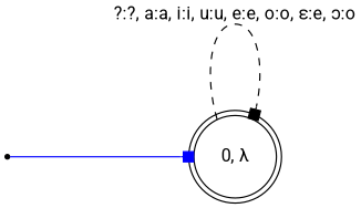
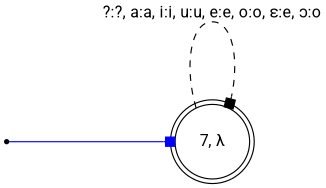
  digraph {
    nodesep=1
    rankdir=LR
    ranksep=2
    fontname=Roboto
    node [color=black fontname=Roboto]
    edge [arrowhead=box fontname=Roboto]
    start [shape=point]
-   "0, λ" [shape=doublecircle]
+   "0, λ" [shape=doublecircle label="7, λ"]
    start -> "0, λ" [color=blue style=solid]
    "0, λ" -> "0, λ" [label="?:?, a:a, i:i, u:u, e:e, o:o, ɛ:e, ɔ:o" color=black style=dashed]
  }
